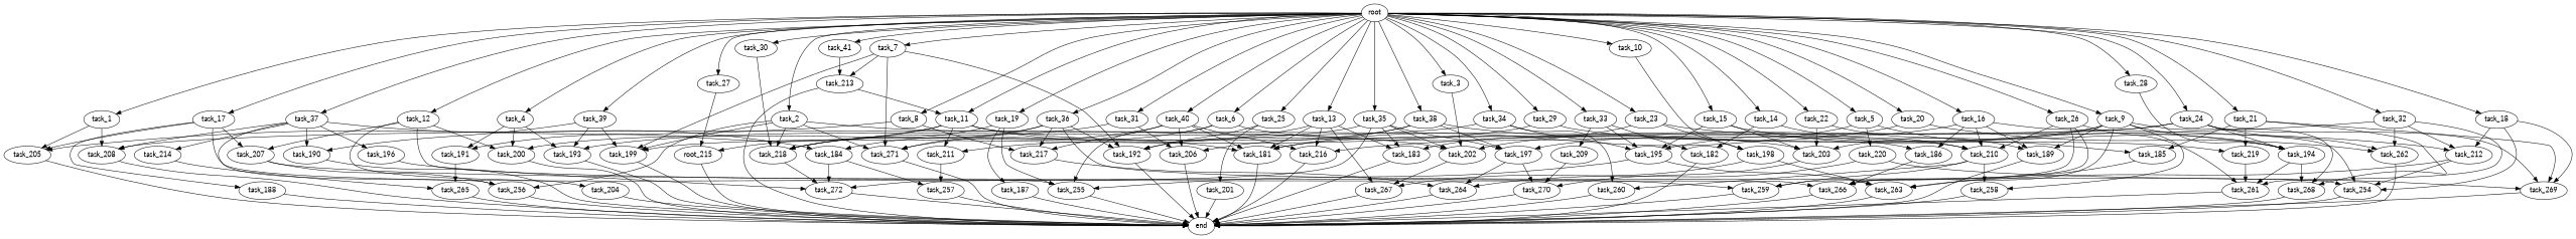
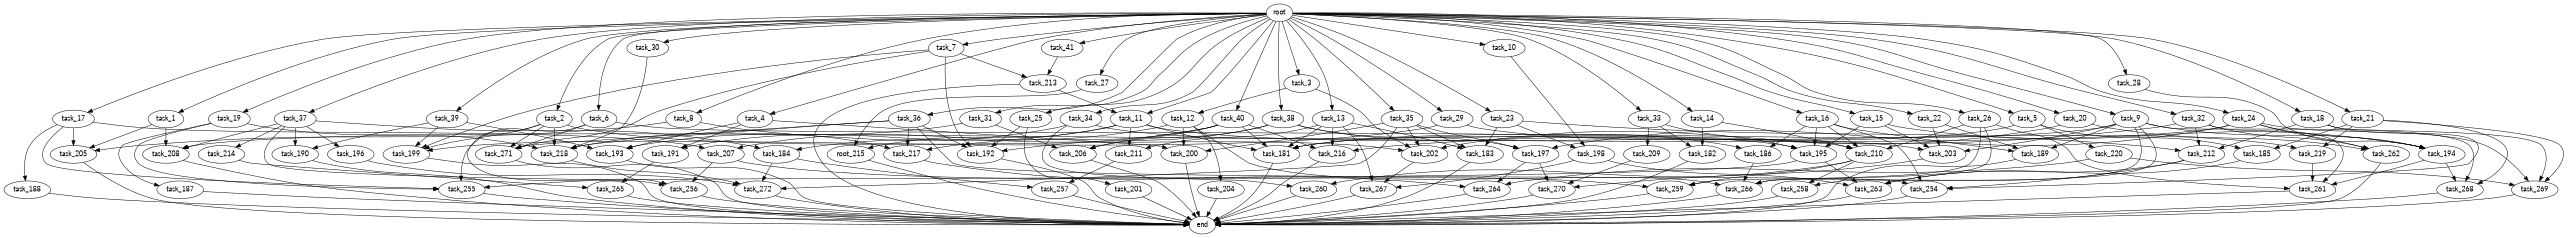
  digraph {
    fontname=Lato
    node [fontname=Lato]
    edge [fontname=Lato]
    root
    task_1
    task_2
    task_3
    task_4
    task_5
    task_6
    task_7
    task_8
    task_9
    task_10
    task_11
    task_12
    task_13
    task_14
    task_15
    task_16
    task_17
    task_18
    task_19
    task_20
    task_21
    task_22
    task_23
    task_24
    task_25
    task_26
    task_27
    task_28
    task_29
    task_30
    task_31
    task_32
    task_33
    task_34
    task_35
    task_36
    task_37
    task_38
    task_39
    task_40
    task_41
    task_205
    task_208
    task_199
    task_202
    task_218
    task_256
    task_271
    task_191
    task_193
    task_200
    task_181
    task_185
    task_220
    task_210
    task_255
    task_192
    task_213
    task_217
    task_189
    task_194
    task_203
    task_258
    task_266
    task_268
    task_198
    task_211
    n69 [label=root_215]
    task_204
    task_207
    task_183
    task_216
    task_267
    task_182
    task_195
    task_186
    task_254
    task_188
    task_212
    task_269
    task_187
    task_262
    task_219
    task_197
    task_201
    task_259
    task_261
    task_206
    task_209
    task_260
    task_272
    task_184
    task_190
    task_196
    task_214
    end
    task_265
    task_263
    task_264
    task_270
    task_257
    root -> task_1
    root -> task_2
    root -> task_3
    root -> task_4
    root -> task_5
    root -> task_6
    root -> task_7
    root -> task_8
    root -> task_9
    root -> task_10
    root -> task_11
-   root -> task_12
+   task_3 -> task_12
    root -> task_13
    root -> task_14
    root -> task_15
    root -> task_16
    root -> task_17
    root -> task_18
    root -> task_19
    root -> task_20
    root -> task_21
    root -> task_22
    root -> task_23
    root -> task_24
    root -> task_25
    root -> task_26
    root -> task_27
    root -> task_28
    root -> task_29
    root -> task_30
    root -> task_31
    root -> task_32
    root -> task_33
    root -> task_34
    root -> task_35
    root -> task_36
    root -> task_37
    root -> task_38
    root -> task_39
    root -> task_40
    root -> task_41
    task_1 -> task_205
    task_1 -> task_208
    task_2 -> task_199
    task_2 -> task_202
    task_2 -> task_218
    task_2 -> task_256
    task_2 -> task_271
    task_3 -> task_202
    task_4 -> task_191
    task_4 -> task_193
    task_4 -> task_200
    task_5 -> task_181
    task_5 -> task_185
    task_5 -> task_220
    task_6 -> task_271
    task_6 -> task_210
    task_6 -> task_255
    task_7 -> task_199
    task_7 -> task_271
    task_7 -> task_192
    task_7 -> task_213
    task_8 -> task_205
    task_8 -> task_217
    task_9 -> task_181
    task_9 -> task_189
    task_9 -> task_194
    task_9 -> task_203
    task_9 -> task_258
    task_9 -> task_266
    task_9 -> task_268
    task_10 -> task_198
    task_11 -> task_191
    task_11 -> task_181
    task_11 -> task_203
    task_11 -> task_211
    task_11 -> n69
    task_12 -> task_200
    task_12 -> task_266
    task_12 -> task_204
    task_12 -> task_207
    task_13 -> task_181
    task_13 -> task_211
    task_13 -> task_183
    task_13 -> task_216
    task_13 -> task_267
    task_14 -> task_210
    task_14 -> task_182
    task_15 -> task_194
    task_15 -> task_203
    task_15 -> task_195
    task_16 -> task_210
    task_16 -> task_189
    task_16 -> task_195
    task_16 -> task_186
    task_16 -> task_254
    task_17 -> task_205
    task_17 -> task_255
    task_17 -> task_207
    task_17 -> task_188
    task_18 -> task_254
    task_18 -> task_212
    task_18 -> task_269
    task_19 -> task_218
    task_19 -> task_255
    task_19 -> task_187
    task_20 -> task_202
    task_20 -> task_262
    task_21 -> task_185
    task_21 -> task_268
    task_21 -> task_269
    task_21 -> task_219
    task_22 -> task_189
    task_22 -> task_203
    task_23 -> task_198
    task_23 -> task_183
    task_23 -> task_212
    task_24 -> task_208
    task_24 -> task_194
    task_24 -> task_269
    task_24 -> task_262
    task_24 -> task_197
    task_25 -> task_192
    task_25 -> task_201
    task_26 -> task_210
    task_26 -> task_266
    task_26 -> task_259
    task_26 -> task_261
    task_27 -> n69
    task_28 -> task_194
    task_29 -> task_199
    task_29 -> task_219
    task_30 -> task_218
    task_31 -> task_218
    task_31 -> task_206
    task_32 -> task_216
    task_32 -> task_212
    task_32 -> task_262
    task_32 -> task_261
    task_33 -> task_182
    task_33 -> task_195
    task_33 -> task_209
    task_34 -> task_193
    task_34 -> task_195
    task_34 -> task_260
    task_35 -> task_202
    task_35 -> task_200
    task_35 -> task_183
    task_35 -> task_197
    task_35 -> task_272
    task_36 -> task_218
    task_36 -> task_271
    task_36 -> task_192
    task_36 -> task_217
    task_36 -> task_254
    task_37 -> task_208
    task_37 -> task_256
    task_37 -> task_184
    task_37 -> task_190
    task_37 -> task_196
    task_37 -> task_214
    task_38 -> task_192
    task_38 -> task_186
    task_38 -> task_197
    task_38 -> task_206
    task_39 -> task_199
    task_39 -> task_193
    task_39 -> task_190
    task_40 -> task_181
    task_40 -> task_217
    task_40 -> task_216
    task_40 -> task_206
    task_40 -> task_184
    task_41 -> task_213
    task_205 -> end
    task_208 -> end
    task_199 -> end
    task_202 -> task_267
    task_218 -> task_272
    task_256 -> end
    task_271 -> end
    task_191 -> task_265
    task_193 -> end
    task_200 -> end
    task_181 -> end
    task_185 -> task_263
    task_220 -> task_269
    task_220 -> task_264
    task_210 -> task_258
    task_210 -> task_259
    task_210 -> task_260
    task_255 -> end
    task_192 -> end
    task_213 -> task_11
    task_213 -> end
    task_217 -> task_264
    task_189 -> end
    task_194 -> task_268
    task_194 -> task_261
    task_203 -> task_270
    task_258 -> end
    task_266 -> end
    task_268 -> end
    task_198 -> task_267
    task_198 -> task_263
    task_211 -> task_257
    n69 -> end
    task_204 -> end
    task_207 -> task_256
    task_207 -> task_259
    task_183 -> end
    task_216 -> end
    task_267 -> end
    task_182 -> end
    task_195 -> task_255
    task_195 -> task_263
    task_186 -> task_266
    task_254 -> end
    task_188 -> end
    task_212 -> task_254
    task_212 -> task_263
    task_269 -> end
    task_187 -> end
    task_262 -> end
    task_219 -> task_261
    task_197 -> task_264
    task_197 -> task_270
    task_201 -> end
    task_259 -> end
    task_261 -> end
    task_206 -> end
    task_209 -> task_270
    task_260 -> end
    task_272 -> end
    task_184 -> task_272
    task_184 -> task_257
    task_190 -> end
    task_196 -> task_272
    task_214 -> task_265
    task_265 -> end
    task_263 -> end
    task_264 -> end
    task_270 -> end
    task_257 -> end
  }
